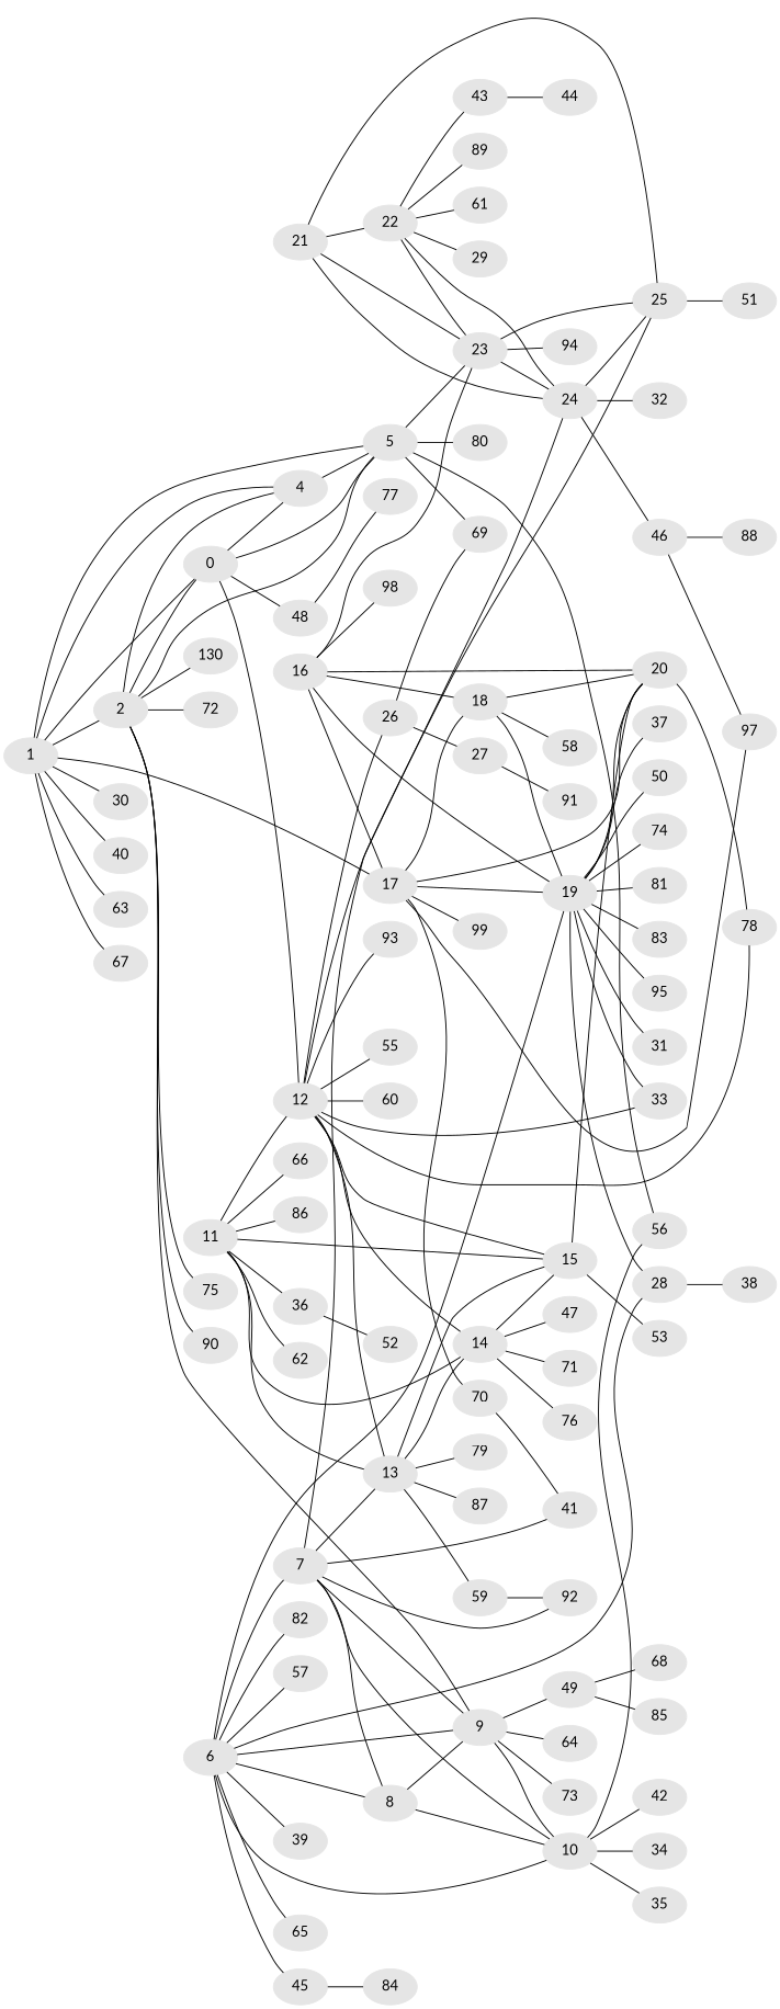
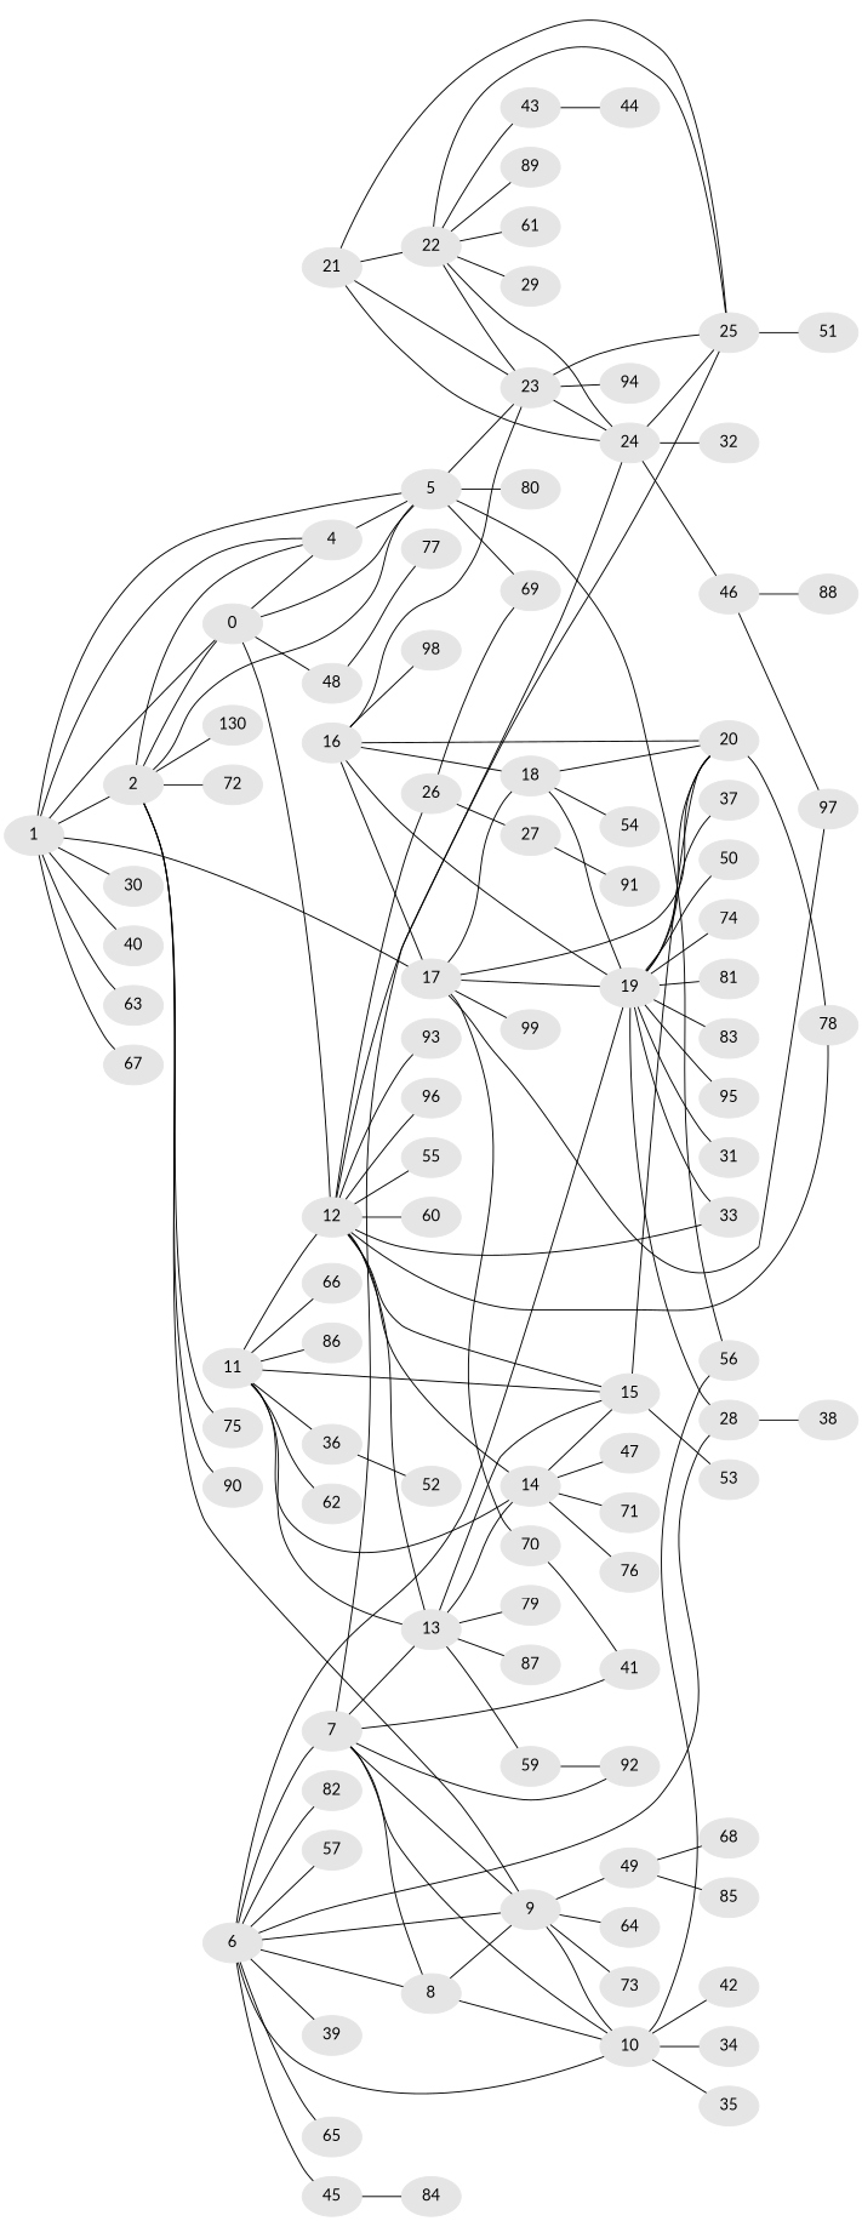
  graph {
    fontname=Lato
    rankdir=LR
    node [color=gray90 fontname=Lato style=filled]
    edge [fontname=Lato]
    1
    2
    n3 [label=0]
    4
    5
    17
    30
    40
    63
    67
    9
    72
    75
    90
    n15 [label=130]
    12
    48
    23
    56
    69
    80
    19
    20
    18
    70
    97
    99
    10
    49
    64
    73
    13
    14
    15
    25
    26
    33
    55
    60
    78
    93
+   96
    77
    24
    94
    6
    7
    8
    28
    39
    45
    57
    65
    82
    41
    92
    34
    35
    42
    31
    37
    50
    74
    81
    83
    95
    38
    84
    59
    79
    87
    32
    46
    68
    85
    11
    36
    62
    66
    86
    47
    71
    76
    53
    52
    51
    27
    16
    98
-   54 [label=58]
+   54
    21
    22
    29
    43
    61
    89
    44
    88
    91
    1 -- 2
    1 -- n3
    1 -- 4
    1 -- 5
    1 -- 17
    1 -- 30
    1 -- 40
    1 -- 63
    1 -- 67
    2 -- n3
    2 -- 4
    2 -- 5
    2 -- 9
    2 -- 72
    2 -- 75
    2 -- 90
    2 -- n15
    n3 -- 4
    n3 -- 5
    n3 -- 12
    n3 -- 48
    4 -- 5
    5 -- 23
    5 -- 56
    5 -- 69
    5 -- 80
    17 -- 19
    17 -- 20
    17 -- 18
    17 -- 70
    17 -- 97
    17 -- 99
    9 -- 10
    9 -- 49
    9 -- 64
    9 -- 73
    12 -- 13
    12 -- 14
    12 -- 15
    12 -- 25
    12 -- 26
    12 -- 33
    12 -- 55
    12 -- 60
    12 -- 78
    12 -- 93
+   12 -- 96
    48 -- 77
    23 -- 25
    23 -- 24
    23 -- 94
    19 -- 20
    19 -- 33
    19 -- 28
    19 -- 31
    19 -- 37
    19 -- 50
    19 -- 74
    19 -- 81
    19 -- 83
    19 -- 95
    20 -- 78
    18 -- 19
    18 -- 20
    18 -- 54
    70 -- 41
    10 -- 56
    10 -- 34
    10 -- 35
    10 -- 42
    49 -- 68
    49 -- 85
    13 -- 14
    13 -- 15
    13 -- 59
    13 -- 79
    13 -- 87
    14 -- 15
    14 -- 47
    14 -- 71
    14 -- 76
    15 -- 20
    15 -- 53
    25 -- 51
    26 -- 69
    26 -- 27
    24 -- 25
    24 -- 32
    24 -- 46
    6 -- 9
    6 -- 19
    6 -- 10
    6 -- 7
    6 -- 8
    6 -- 28
    6 -- 39
    6 -- 45
    6 -- 57
    6 -- 65
    6 -- 82
    7 -- 9
    7 -- 10
    7 -- 13
    7 -- 24
    7 -- 8
    7 -- 41
    7 -- 92
    8 -- 9
    8 -- 10
    28 -- 38
    45 -- 84
    59 -- 92
    46 -- 97
    46 -- 88
    11 -- 12
    11 -- 13
    11 -- 14
    11 -- 15
    11 -- 36
    11 -- 62
    11 -- 66
    11 -- 86
    36 -- 52
    27 -- 91
    16 -- 17
    16 -- 23
    16 -- 19
    16 -- 20
    16 -- 18
    16 -- 98
    21 -- 23
    21 -- 25
    21 -- 24
    21 -- 22
    22 -- 23
+   22 -- 25
    22 -- 24
    22 -- 29
    22 -- 43
    22 -- 61
    22 -- 89
    43 -- 44
  }
